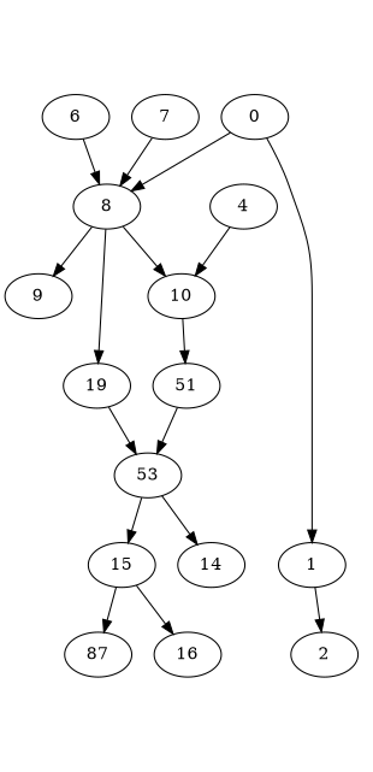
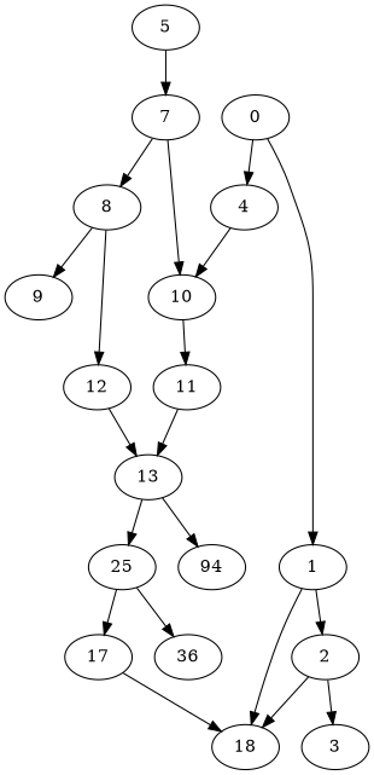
  digraph {
    0
    1
    4
    2
+   18
    10
+   3
+   5
    7
-   11 [label=51]
-   6
+   11
    8
    9
-   12 [label=19]
-   13 [label=53]
-   14
-   15
-   16
-   17 [label=87]
+   12
+   13
+   14 [label=94]
+   15 [label=25]
+   16 [label=36]
+   17
    0 -> 1
-   0 -> 8
+   0 -> 4
    1 -> 2
+   1 -> 18
    4 -> 10
+   2 -> 18
+   2 -> 3
    10 -> 11
+   5 -> 7
    7 -> 8
    11 -> 13
-   6 -> 8
-   8 -> 10
+   7 -> 10
    8 -> 9
    8 -> 12
    12 -> 13
    13 -> 14
    13 -> 15
    15 -> 16
    15 -> 17
+   17 -> 18
  }
